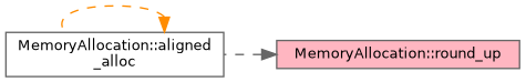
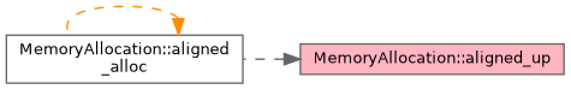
  digraph {
    rankdir=RL
    node [fontname=Helvetica fontsize=10 shape=box style=filled]
    edge [dir=back fontname=Helvetica fontsize=10 labelfontname=Helvetica labelfontsize=10 style=dashed]
-   n1 [color=gray40 fillcolor=lightpink fontcolor=black height=0.2 label="MemoryAllocation::round_up" width=0.4]
+   n1 [color=gray40 fillcolor=lightpink fontcolor=black height=0.2 label="MemoryAllocation::aligned_up" width=0.4]
    n2 [color=grey40 fillcolor=white height=0.2 label="MemoryAllocation::aligned\l_alloc" width=0.4]
    n1 -> n2 [color=gray40]
    n2 -> n2 [color=darkorange]
  }
